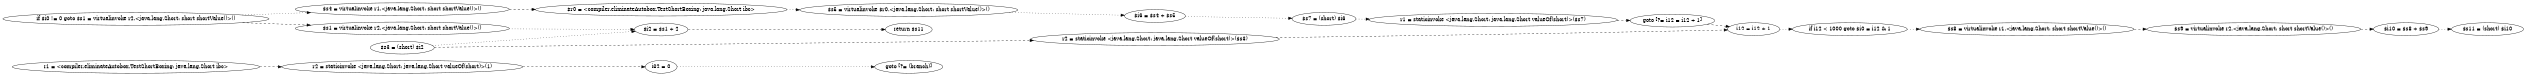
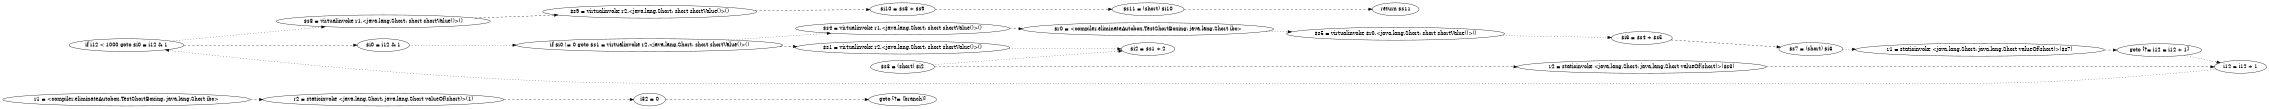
  digraph {
    rankdir=LR
    edge [style=dashed]
    "r1 = <compiler.eliminateAutobox.TestShortBoxing: java.lang.Short ibc>"
    "r2 = staticinvoke <java.lang.Short: java.lang.Short valueOf(short)>(1)"
    n3 [label="i32 = 0"]
    "goto [?= (branch)]"
    "if i12 < 1000 goto $i0 = i12 & 1"
+   "$i0 = i12 & 1"
    "$s8 = virtualinvoke r1.<java.lang.Short: short shortValue()>()"
    "if $i0 != 0 goto $s1 = virtualinvoke r2.<java.lang.Short: short shortValue()>()"
    "$s4 = virtualinvoke r1.<java.lang.Short: short shortValue()>()"
    "$s1 = virtualinvoke r2.<java.lang.Short: short shortValue()>()"
    "$r0 = <compiler.eliminateAutobox.TestShortBoxing: java.lang.Short ibc>"
    "$i2 = $s1 + 2"
    "$s5 = virtualinvoke $r0.<java.lang.Short: short shortValue()>()"
    "$i6 = $s4 + $s5"
    "$s7 = (short) $i6"
    "r1 = staticinvoke <java.lang.Short: java.lang.Short valueOf(short)>($s7)"
    "goto [?= i12 = i12 + 1]"
    "i12 = i12 + 1"
    "$s3 = (short) $i2"
    "r2 = staticinvoke <java.lang.Short: java.lang.Short valueOf(short)>($s3)"
    "$s9 = virtualinvoke r2.<java.lang.Short: short shortValue()>()"
    "$i10 = $s8 + $s9"
    "$s11 = (short) $i10"
    "return $s11"
    "r1 = <compiler.eliminateAutobox.TestShortBoxing: java.lang.Short ibc>" -> "r2 = staticinvoke <java.lang.Short: java.lang.Short valueOf(short)>(1)"
    "r2 = staticinvoke <java.lang.Short: java.lang.Short valueOf(short)>(1)" -> n3
-   n3 -> "goto [?= (branch)]" [style=dotted]
+   n3 -> "goto [?= (branch)]"
+   "if i12 < 1000 goto $i0 = i12 & 1" -> "$i0 = i12 & 1"
    "if i12 < 1000 goto $i0 = i12 & 1" -> "$s8 = virtualinvoke r1.<java.lang.Short: short shortValue()>()" [style=dotted]
+   "$i0 = i12 & 1" -> "if $i0 != 0 goto $s1 = virtualinvoke r2.<java.lang.Short: short shortValue()>()" [style=dotted]
    "$s8 = virtualinvoke r1.<java.lang.Short: short shortValue()>()" -> "$s9 = virtualinvoke r2.<java.lang.Short: short shortValue()>()"
    "if $i0 != 0 goto $s1 = virtualinvoke r2.<java.lang.Short: short shortValue()>()" -> "$s4 = virtualinvoke r1.<java.lang.Short: short shortValue()>()" [style=dotted]
    "if $i0 != 0 goto $s1 = virtualinvoke r2.<java.lang.Short: short shortValue()>()" -> "$s1 = virtualinvoke r2.<java.lang.Short: short shortValue()>()"
    "$s4 = virtualinvoke r1.<java.lang.Short: short shortValue()>()" -> "$r0 = <compiler.eliminateAutobox.TestShortBoxing: java.lang.Short ibc>"
    "$s1 = virtualinvoke r2.<java.lang.Short: short shortValue()>()" -> "$i2 = $s1 + 2" [style=dotted]
    "$r0 = <compiler.eliminateAutobox.TestShortBoxing: java.lang.Short ibc>" -> "$s5 = virtualinvoke $r0.<java.lang.Short: short shortValue()>()" [style=dotted]
    "$s5 = virtualinvoke $r0.<java.lang.Short: short shortValue()>()" -> "$i6 = $s4 + $s5" [style=dotted]
-   "$i6 = $s4 + $s5" -> "$s7 = (short) $i6" [style=dotted]
+   "$i6 = $s4 + $s5" -> "$s7 = (short) $i6"
    "$s7 = (short) $i6" -> "r1 = staticinvoke <java.lang.Short: java.lang.Short valueOf(short)>($s7)" [style=dotted]
    "r1 = staticinvoke <java.lang.Short: java.lang.Short valueOf(short)>($s7)" -> "goto [?= i12 = i12 + 1]"
-   "goto [?= i12 = i12 + 1]" -> "i12 = i12 + 1"
+   "goto [?= i12 = i12 + 1]" -> "i12 = i12 + 1" [style=dotted]
    "i12 = i12 + 1" -> "if i12 < 1000 goto $i0 = i12 & 1" [style=dotted]
    "$s3 = (short) $i2" -> "$i2 = $s1 + 2" [style=dotted]
    "$s3 = (short) $i2" -> "r2 = staticinvoke <java.lang.Short: java.lang.Short valueOf(short)>($s3)"
    "r2 = staticinvoke <java.lang.Short: java.lang.Short valueOf(short)>($s3)" -> "i12 = i12 + 1"
    "$s9 = virtualinvoke r2.<java.lang.Short: short shortValue()>()" -> "$i10 = $s8 + $s9"
-   "$i10 = $s8 + $s9" -> "$s11 = (short) $i10" [style=dotted]
-   "$i2 = $s1 + 2" -> "return $s11"
+   "$i10 = $s8 + $s9" -> "$s11 = (short) $i10"
+   "$s11 = (short) $i10" -> "return $s11"
  }
